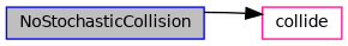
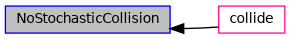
  digraph {
    rankdir=LR
    node [fontname=Helvetica fontsize=10 shape=record]
    n1 [color=blue fillcolor=grey75 fontcolor=black height=0.2 label=NoStochasticCollision style=filled width=0.4]
    n2 [color=deeppink height=0.2 label=collide width=0.4]
-   n2 -> n1 [color=black dir=back fontname=Helvetica fontsize=10 labelfontname=Helvetica labelfontsize=10 style=solid]
+   n1 -> n2 [color=black dir=back fontname=Helvetica fontsize=10 labelfontname=Helvetica labelfontsize=10 style=solid]
  }
